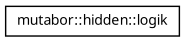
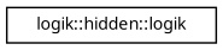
  digraph {
    rankdir=LR
-   n1 [color=black fillcolor=white fontname=Sans fontsize=10 height=0.2 label="mutabor::hidden::logik" shape=record style=filled width=0.4]
+   n1 [color=black fillcolor=white fontname=Sans fontsize=10 height=0.2 label="logik::hidden::logik" shape=record style=filled width=0.4]
  }
